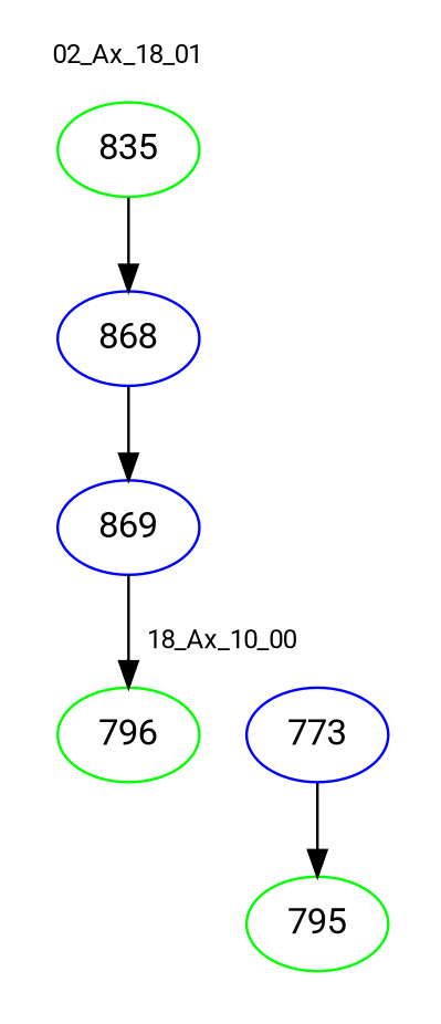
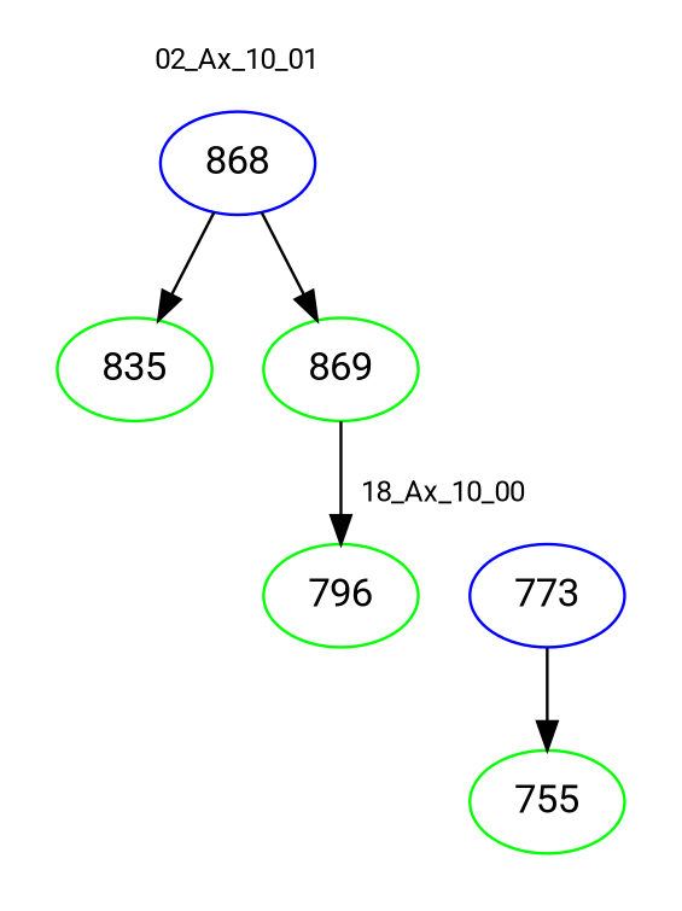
  digraph {
    fontname=Roboto
    node [color=green fontname=Roboto]
    edge [color=black fontname=Roboto]
    n1 [color=blue label=868]
    n2 [label=835]
-   n3 [color=blue label=869]
+   n3 [label=869]
    n4 [color=blue label=773]
    n5 [label=796]
-   n6 [label=795]
+   n6 [label=755]
    subgraph cluster_1 {
      color=white
      fontsize=10
-     label="02_Ax_18_01"
+     label="02_Ax_10_01"
      n1
      n2
      n3
    }
    subgraph cluster_2 {
      color=white
      fontsize=10
      label="18_Ax_10_00"
      n4
      n5
      n6
    }
-   n2 -> n1
+   n1 -> n2
    n1 -> n3
    n3 -> n5
    n4 -> n6
  }
